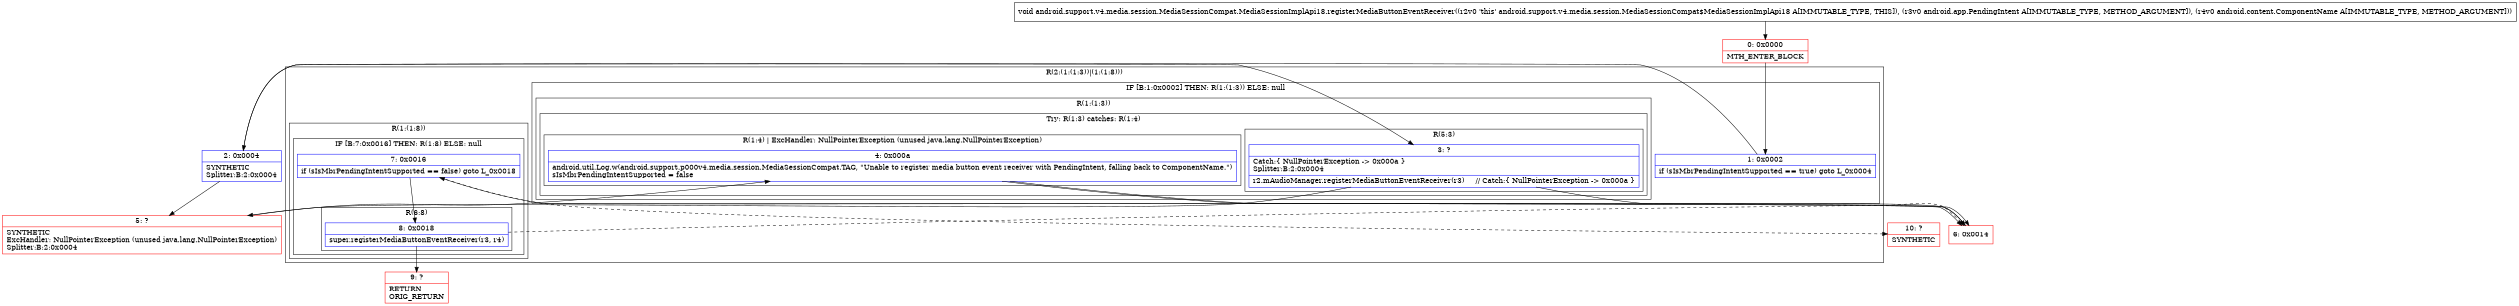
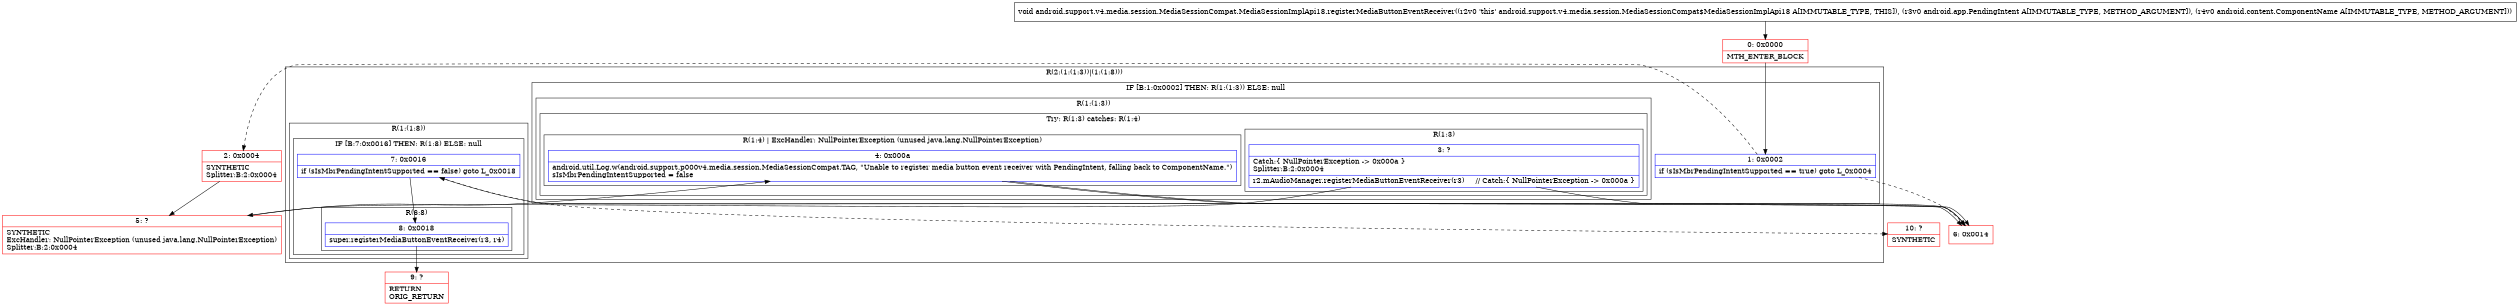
  digraph {
    node [color=red shape=record]
    n1 [color=blue label="{3\:\ ?|Catch:\{ NullPointerException \-\> 0x000a \}\lSplitter:B:2:0x0004\l|r2.mAudioManager.registerMediaButtonEventReceiver(r3)     \/\/ Catch:\{ NullPointerException \-\> 0x000a \}\l}"]
    n2 [color=blue label="{4\:\ 0x000a|android.util.Log.w(android.support.p000v4.media.session.MediaSessionCompat.TAG, \"Unable to register media button event receiver with PendingIntent, falling back to ComponentName.\")\lsIsMbrPendingIntentSupported = false\l}"]
    n3 [color=blue label="{1\:\ 0x0002|if (sIsMbrPendingIntentSupported == true) goto L_0x0004\l}"]
    n4 [color=blue label="{8\:\ 0x0018|super.registerMediaButtonEventReceiver(r3, r4)\l}"]
    n5 [color=blue label="{7\:\ 0x0016|if (sIsMbrPendingIntentSupported == false) goto L_0x0018\l}"]
    n6 [label="{6\:\ 0x0014}"]
    n7 [label="{5\:\ ?|SYNTHETIC\lExcHandler: NullPointerException (unused java.lang.NullPointerException)\lSplitter:B:2:0x0004\l}"]
-   n8 [color=blue label="{2\:\ 0x0004|SYNTHETIC\lSplitter:B:2:0x0004\l}"]
+   n8 [label="{2\:\ 0x0004|SYNTHETIC\lSplitter:B:2:0x0004\l}"]
    n9 [label="{9\:\ ?|RETURN\lORIG_RETURN\l}"]
    n10 [label="{10\:\ ?|SYNTHETIC\l}"]
    n11 [label="{0\:\ 0x0000|MTH_ENTER_BLOCK\l}"]
    n12 [label="{void android.support.v4.media.session.MediaSessionCompat.MediaSessionImplApi18.registerMediaButtonEventReceiver((r2v0 'this' android.support.v4.media.session.MediaSessionCompat$MediaSessionImplApi18 A[IMMUTABLE_TYPE, THIS]), (r3v0 android.app.PendingIntent A[IMMUTABLE_TYPE, METHOD_ARGUMENT]), (r4v0 android.content.ComponentName A[IMMUTABLE_TYPE, METHOD_ARGUMENT])) }" color=""]
    subgraph cluster_1 {
      label="R(2:(1:(1:3))|(1:(1:8)))"
      subgraph cluster_2 {
        label="IF [B:1:0x0002] THEN: R(1:(1:3)) ELSE: null"
        n3
        subgraph cluster_3 {
          label="R(1:(1:3))"
          subgraph cluster_4 {
            label="Try: R(1:3) catches: R(1:4)"
            subgraph cluster_5 {
-             label="R(5:3)"
+             label="R(1:3)"
              n1
            }
            subgraph cluster_6 {
              label="R(1:4) | ExcHandler: NullPointerException (unused java.lang.NullPointerException)\l"
              n2
            }
          }
        }
      }
      subgraph cluster_7 {
        label="R(1:(1:8))"
        subgraph cluster_8 {
          label="IF [B:7:0x0016] THEN: R(1:8) ELSE: null"
          n5
          subgraph cluster_9 {
            label="R(6:8)"
            n4
          }
        }
      }
    }
    subgraph cluster_10 {
      label="R(1:4) | ExcHandler: NullPointerException (unused java.lang.NullPointerException)\l"
    }
    n1 -> n6
    n1 -> n7
    n2 -> n6
    n2 -> n6
-   n4 -> n6 [style=dashed]
-   n3 -> n8
+   n3 -> n6 [style=dashed]
+   n3 -> n8 [style=dashed]
    n4 -> n9
    n5 -> n4
    n5 -> n10 [style=dashed]
    n6 -> n5
    n7 -> n2
-   n8 -> n1
    n8 -> n7
    n11 -> n3
    n12 -> n11
  }
